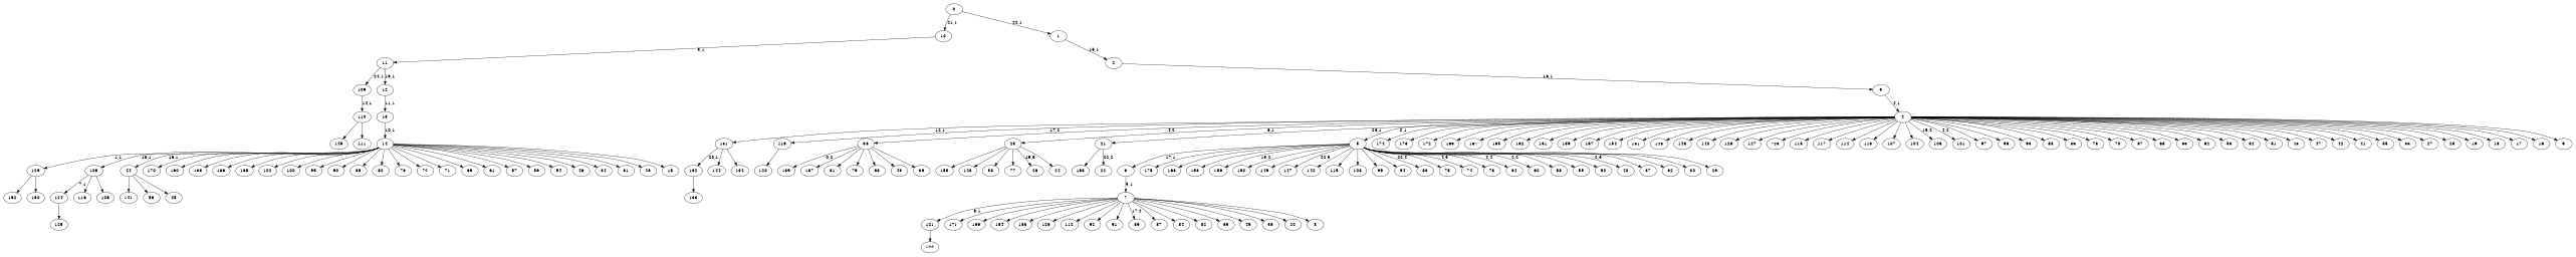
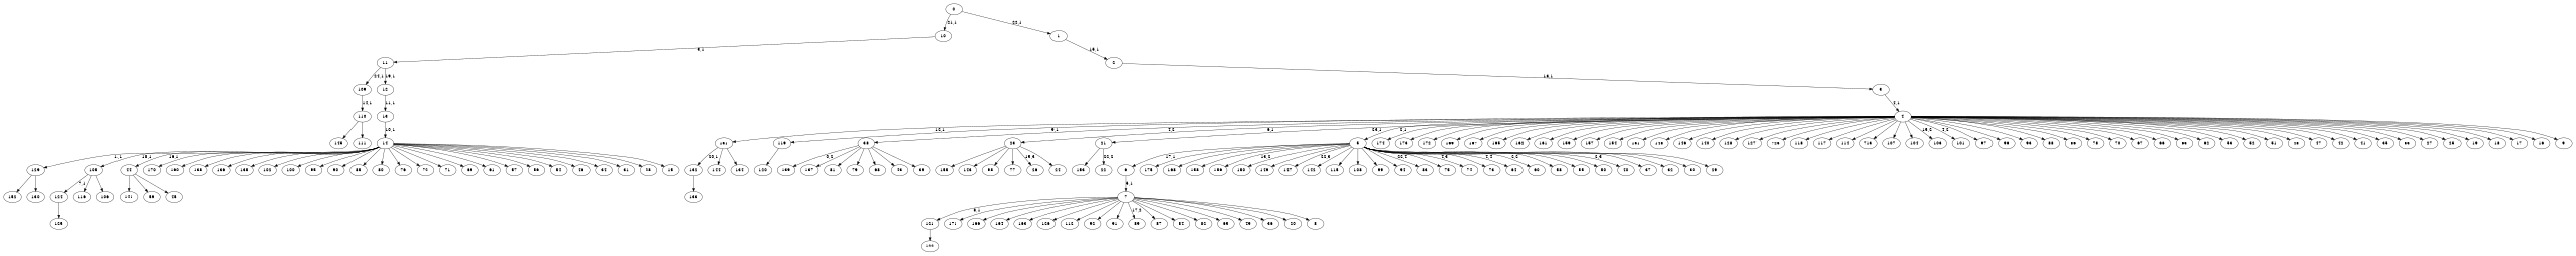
  digraph {
    132
    133
    131
    144
    134
    129
    152
    130
    124
    125
    121
    122
    119
    120
    110
    145
    111
    109
    105
    116
    106
    44
    141
    59
    45
    38
    139
    137
    81
    79
    68
    43
    39
    23
    155
    143
    98
    77
    26
    24
    21
    153
    22
    14
    170
    160
    138
    136
    135
    102
    100
    95
    90
    85
    80
    76
    72
    71
    69
    61
    57
    56
    54
    46
    34
    31
    28
    15
    13
    12
    11
    10
    7
    171
    166
    164
    163
    126
    112
    92
    91
    89
    87
    84
    82
    65
    49
    36
    20
    8
    6
    5
    175
    168
    158
    156
    150
    149
    147
    142
    115
    108
    99
    94
    83
    75
    74
    73
    64
    60
    58
    55
    50
    40
    37
    32
    30
    29
    4
    174
    173
    172
    169
    167
    165
    162
    161
    159
    157
    154
    151
    148
    146
    140
    128
    127
    n137 [label=723]
    118
    117
    114
-   113
+   113 [label=713]
    107
    104
    103
    101
    97
    96
    93
    88
    86
    78
    70
    67
    66
    63
    62
    53
    52
    51
    48
    47
    42
    41
    35
    33
    27
    25
    19
    18
    17
    16
    9
    3
    2
    1
    0
    132 -> 133
    131 -> 132 [label="20,1"]
    131 -> 144
    131 -> 134
    129 -> 152
    129 -> 130
    124 -> 125
    121 -> 122
    119 -> 120
    110 -> 145
    110 -> 111
    109 -> 110 [label="14,1"]
    105 -> 124 [label="7,1"]
    105 -> 116
    105 -> 106
    44 -> 141
    44 -> 59
    44 -> 45
    38 -> 139 [label="0,2"]
    38 -> 137
    38 -> 81
    38 -> 79
    38 -> 68
    38 -> 43
    38 -> 39
    23 -> 155
    23 -> 143
    23 -> 98
    23 -> 77
    23 -> 26 [label="15,3"]
    23 -> 24
    21 -> 153
    21 -> 22 [label="22,2"]
    14 -> 129 [label="1,1"]
    14 -> 105 [label="18,1"]
    14 -> 44 [label="16,1"]
    14 -> 170
    14 -> 160
    14 -> 138
    14 -> 136
    14 -> 135
    14 -> 102
    14 -> 100
    14 -> 95
    14 -> 90
    14 -> 85
    14 -> 80
    14 -> 76
    14 -> 72
    14 -> 71
    14 -> 69
    14 -> 61
    14 -> 57
    14 -> 56
    14 -> 54
    14 -> 46
    14 -> 34
    14 -> 31
    14 -> 28
    14 -> 15
    13 -> 14 [label="10,1"]
    12 -> 13 [label="11,1"]
    11 -> 109 [label="24,1"]
    11 -> 12 [label="19,1"]
    10 -> 11 [label="3,1"]
    7 -> 121 [label="8,1"]
    7 -> 171
    7 -> 166
    7 -> 164
    7 -> 163
    7 -> 126
    7 -> 112
    7 -> 92
    7 -> 91
    7 -> 89 [label="17,2"]
    7 -> 87
    7 -> 84
    7 -> 82
    7 -> 65
    7 -> 49
    7 -> 36
    7 -> 20
    7 -> 8
    6 -> 7 [label="5,1"]
    5 -> 6 [label="17,1"]
    5 -> 175
    5 -> 168
    5 -> 158
    5 -> 156 [label="13,2"]
    5 -> 150
    5 -> 149
    5 -> 147 [label="22,3"]
    5 -> 142
    5 -> 115
    5 -> 108
    5 -> 99
    5 -> 94
    5 -> 83 [label="22,4"]
    5 -> 75
    5 -> 74 [label="4,3"]
    5 -> 73
    5 -> 64 [label="4,4"]
    5 -> 60 [label="2,2"]
    5 -> 58
    5 -> 55
    5 -> 50
    5 -> 40 [label="2,3"]
    5 -> 37
    5 -> 32
    5 -> 30
    5 -> 29
    4 -> 131 [label="12,1"]
-   4 -> 119 [label="17,2"]
+   4 -> 119 [label="9,1"]
    4 -> 38 [label="4,2"]
    4 -> 23 [label="6,1"]
    4 -> 21 [label="23,1"]
    4 -> 5 [label="2,1"]
    4 -> 174
    4 -> 173
    4 -> 172
    4 -> 169
    4 -> 167
    4 -> 165
    4 -> 162
    4 -> 161
    4 -> 159
    4 -> 157
    4 -> 154
    4 -> 151
    4 -> 148
    4 -> 146
    4 -> 140
    4 -> 128
    4 -> 127
    4 -> n137
    4 -> 118
    4 -> 117
    4 -> 114
    4 -> 113
    4 -> 107
    4 -> 104
    4 -> 103 [label="15,2"]
    4 -> 101 [label="4,2"]
    4 -> 97
    4 -> 96
    4 -> 93
    4 -> 88
    4 -> 86
    4 -> 78
    4 -> 70
    4 -> 67
    4 -> 66
    4 -> 63
    4 -> 62
    4 -> 53
    4 -> 52
    4 -> 51
    4 -> 48
    4 -> 47
    4 -> 42
    4 -> 41
    4 -> 35
    4 -> 33
    4 -> 27
    4 -> 25
    4 -> 19
    4 -> 18
    4 -> 17
    4 -> 16
    4 -> 9
    3 -> 4 [label="4,1"]
    2 -> 3 [label="13,1"]
    1 -> 2 [label="15,1"]
    0 -> 10 [label="21,1"]
    0 -> 1 [label="22,1"]
  }
